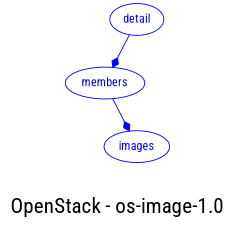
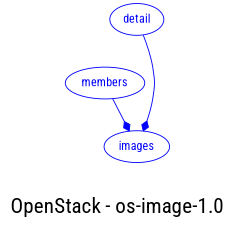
  digraph {
    fontname="Roboto Condensed"
    fontsize=24
    label="OpenStack - os-image-1.0"
    splines=true
    node [color=blue fontcolor=blue fontname="Roboto Condensed" shape=ellipse]
    edge [arrowhead=diamond arrowtail=none color=blue fontcolor=blue fontname="Roboto Condensed"]
    members
    images
    detail
    members -> images
-   detail -> members
+   detail -> images
  }
